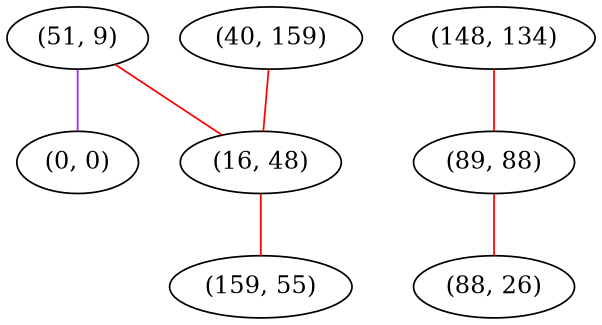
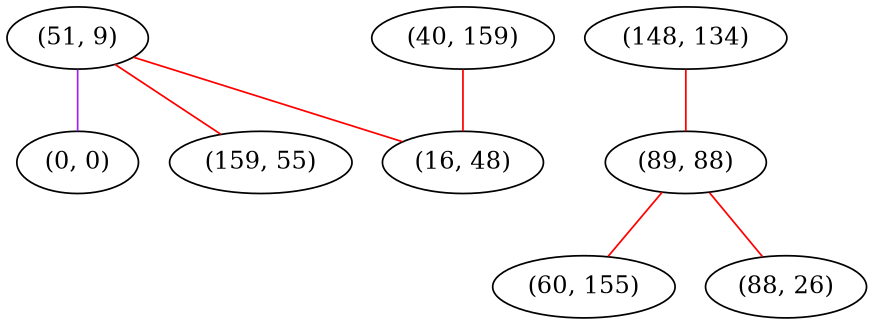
  graph {
    edge [color=red weight=1]
    "(51, 9)"
    "(0, 0)"
    n3 [label="(16, 48)"]
    "(159, 55)"
    "(148, 134)"
    "(89, 88)"
+   "(60, 155)"
    n8 [label="(88, 26)"]
    "(40, 159)"
    "(51, 9)" -- "(0, 0)" [color=purple weight=4]
    "(51, 9)" -- n3
-   n3 -- "(159, 55)"
+   "(51, 9)" -- "(159, 55)"
    "(148, 134)" -- "(89, 88)"
+   "(89, 88)" -- "(60, 155)"
    "(89, 88)" -- n8
    "(40, 159)" -- n3
  }
